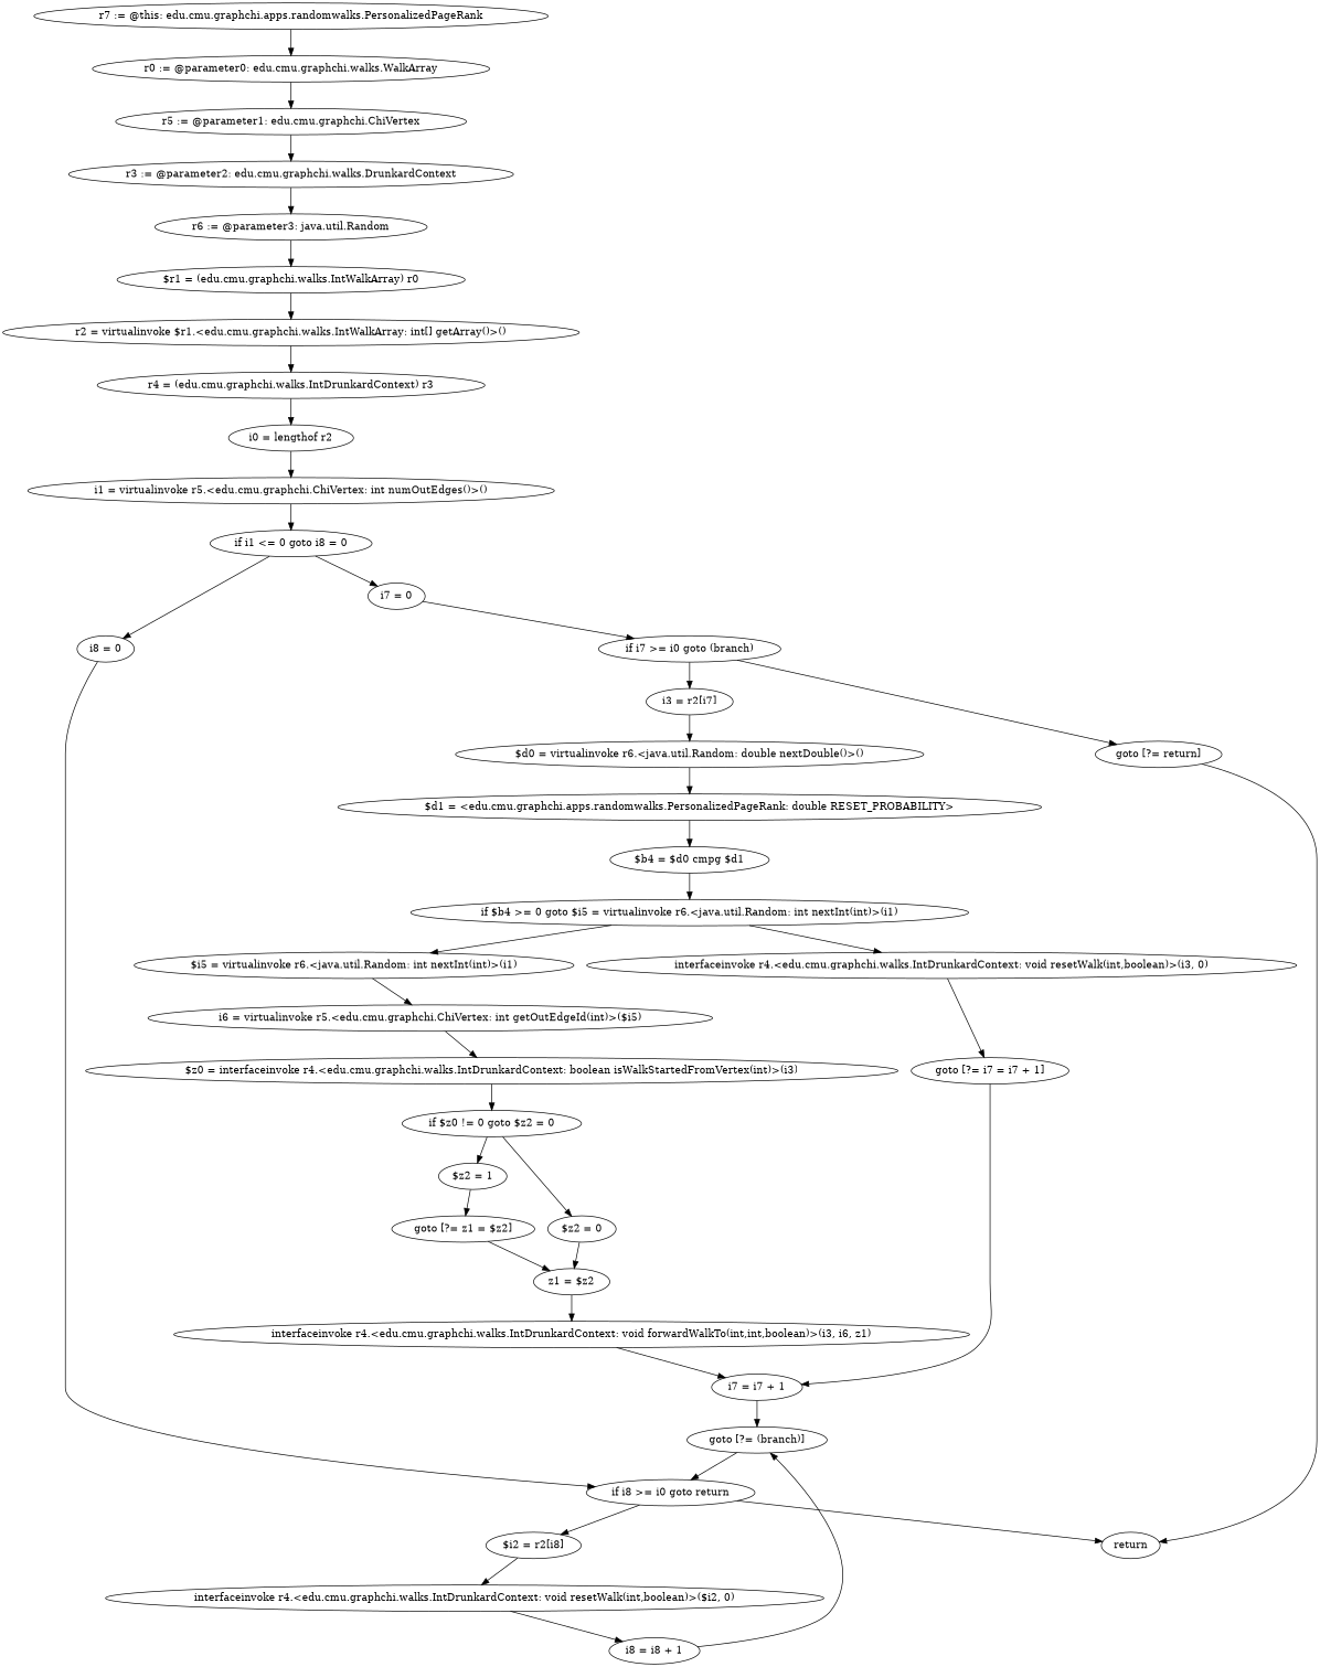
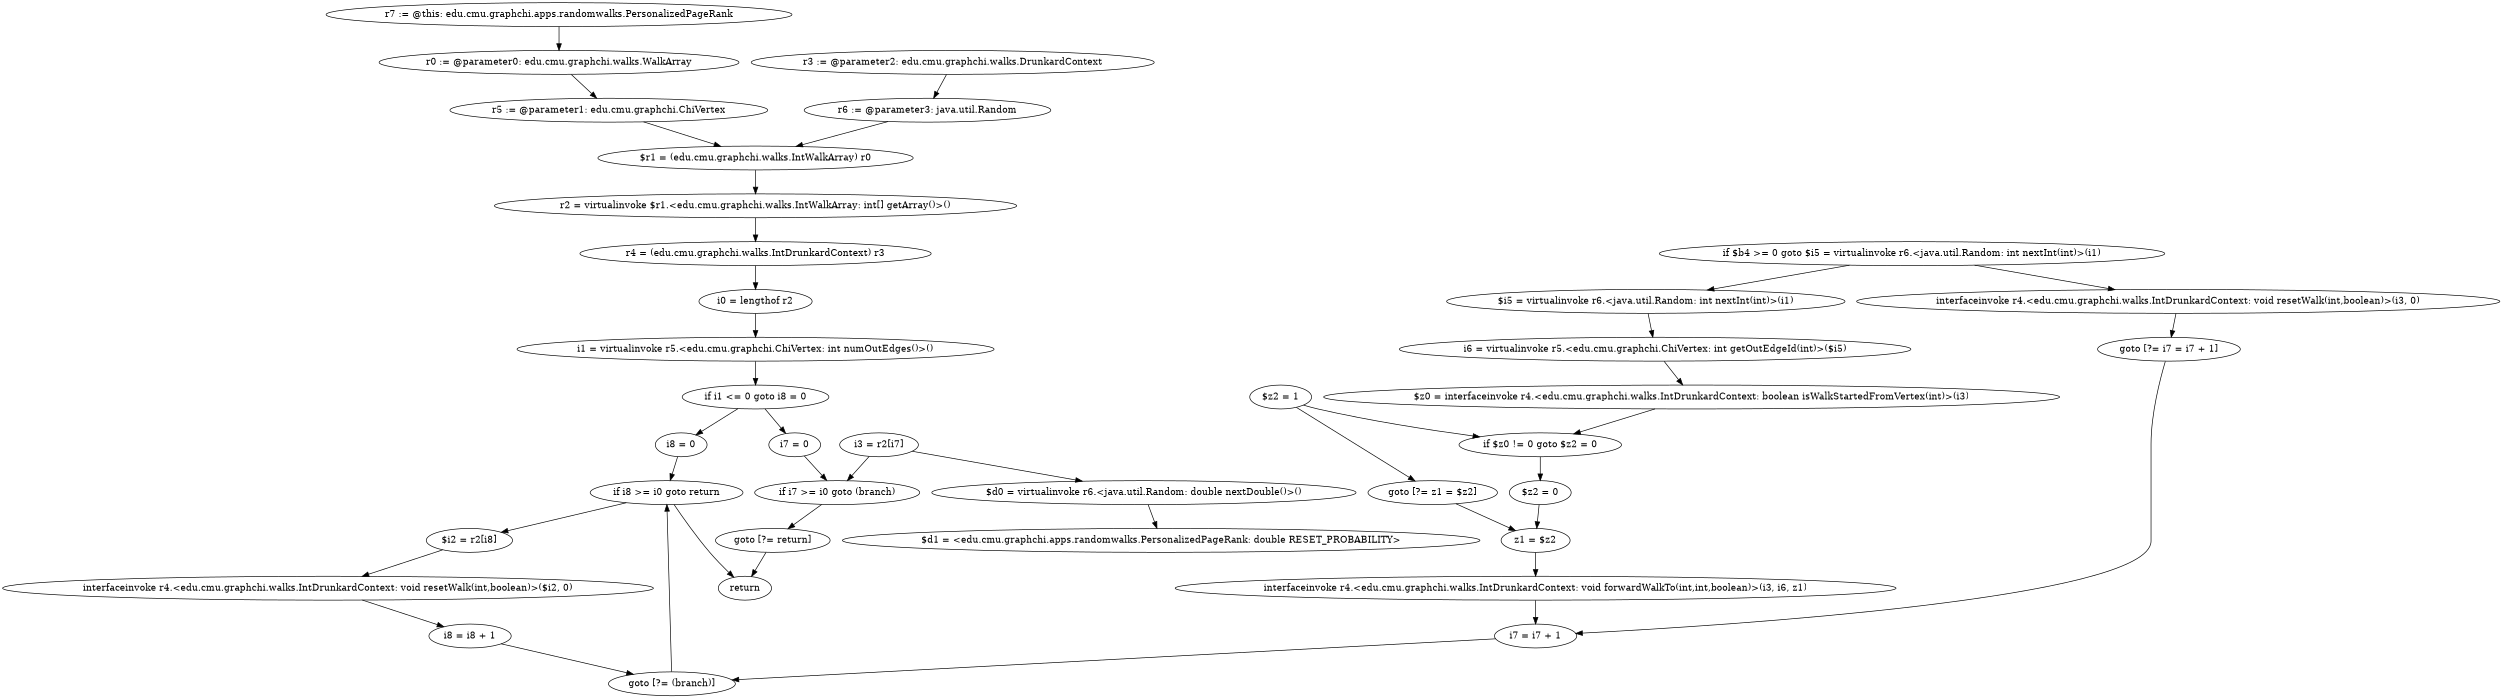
  digraph {
    "r7 := @this: edu.cmu.graphchi.apps.randomwalks.PersonalizedPageRank"
    "r0 := @parameter0: edu.cmu.graphchi.walks.WalkArray"
    "r5 := @parameter1: edu.cmu.graphchi.ChiVertex"
    "r3 := @parameter2: edu.cmu.graphchi.walks.DrunkardContext"
    "r6 := @parameter3: java.util.Random"
    "$r1 = (edu.cmu.graphchi.walks.IntWalkArray) r0"
    "r2 = virtualinvoke $r1.<edu.cmu.graphchi.walks.IntWalkArray: int[] getArray()>()"
    "r4 = (edu.cmu.graphchi.walks.IntDrunkardContext) r3"
    "i0 = lengthof r2"
    "i1 = virtualinvoke r5.<edu.cmu.graphchi.ChiVertex: int numOutEdges()>()"
    "if i1 <= 0 goto i8 = 0"
    "i7 = 0"
    "i8 = 0"
    "if i7 >= i0 goto (branch)"
    "if i8 >= i0 goto return"
    "i3 = r2[i7]"
    "goto [?= return]"
    "$d0 = virtualinvoke r6.<java.util.Random: double nextDouble()>()"
    return
    "$d1 = <edu.cmu.graphchi.apps.randomwalks.PersonalizedPageRank: double RESET_PROBABILITY>"
-   "$b4 = $d0 cmpg $d1"
    "if $b4 >= 0 goto $i5 = virtualinvoke r6.<java.util.Random: int nextInt(int)>(i1)"
    "interfaceinvoke r4.<edu.cmu.graphchi.walks.IntDrunkardContext: void resetWalk(int,boolean)>(i3, 0)"
    "$i5 = virtualinvoke r6.<java.util.Random: int nextInt(int)>(i1)"
    "goto [?= i7 = i7 + 1]"
    "i6 = virtualinvoke r5.<edu.cmu.graphchi.ChiVertex: int getOutEdgeId(int)>($i5)"
    "i7 = i7 + 1"
    "goto [?= (branch)]"
    "$z0 = interfaceinvoke r4.<edu.cmu.graphchi.walks.IntDrunkardContext: boolean isWalkStartedFromVertex(int)>(i3)"
    "if $z0 != 0 goto $z2 = 0"
    "$z2 = 1"
    "$z2 = 0"
    "goto [?= z1 = $z2]"
    "z1 = $z2"
    "interfaceinvoke r4.<edu.cmu.graphchi.walks.IntDrunkardContext: void forwardWalkTo(int,int,boolean)>(i3, i6, z1)"
    "$i2 = r2[i8]"
    "interfaceinvoke r4.<edu.cmu.graphchi.walks.IntDrunkardContext: void resetWalk(int,boolean)>($i2, 0)"
    "i8 = i8 + 1"
    "r7 := @this: edu.cmu.graphchi.apps.randomwalks.PersonalizedPageRank" -> "r0 := @parameter0: edu.cmu.graphchi.walks.WalkArray"
    "r0 := @parameter0: edu.cmu.graphchi.walks.WalkArray" -> "r5 := @parameter1: edu.cmu.graphchi.ChiVertex"
-   "r5 := @parameter1: edu.cmu.graphchi.ChiVertex" -> "r3 := @parameter2: edu.cmu.graphchi.walks.DrunkardContext"
+   "r5 := @parameter1: edu.cmu.graphchi.ChiVertex" -> "$r1 = (edu.cmu.graphchi.walks.IntWalkArray) r0"
    "r3 := @parameter2: edu.cmu.graphchi.walks.DrunkardContext" -> "r6 := @parameter3: java.util.Random"
    "r6 := @parameter3: java.util.Random" -> "$r1 = (edu.cmu.graphchi.walks.IntWalkArray) r0"
    "$r1 = (edu.cmu.graphchi.walks.IntWalkArray) r0" -> "r2 = virtualinvoke $r1.<edu.cmu.graphchi.walks.IntWalkArray: int[] getArray()>()"
    "r2 = virtualinvoke $r1.<edu.cmu.graphchi.walks.IntWalkArray: int[] getArray()>()" -> "r4 = (edu.cmu.graphchi.walks.IntDrunkardContext) r3"
    "r4 = (edu.cmu.graphchi.walks.IntDrunkardContext) r3" -> "i0 = lengthof r2"
    "i0 = lengthof r2" -> "i1 = virtualinvoke r5.<edu.cmu.graphchi.ChiVertex: int numOutEdges()>()"
    "i1 = virtualinvoke r5.<edu.cmu.graphchi.ChiVertex: int numOutEdges()>()" -> "if i1 <= 0 goto i8 = 0"
    "if i1 <= 0 goto i8 = 0" -> "i7 = 0"
    "if i1 <= 0 goto i8 = 0" -> "i8 = 0"
    "i7 = 0" -> "if i7 >= i0 goto (branch)"
    "i8 = 0" -> "if i8 >= i0 goto return"
-   "if i7 >= i0 goto (branch)" -> "i3 = r2[i7]"
+   "i3 = r2[i7]" -> "if i7 >= i0 goto (branch)"
    "if i7 >= i0 goto (branch)" -> "goto [?= return]"
    "if i8 >= i0 goto return" -> return
    "if i8 >= i0 goto return" -> "$i2 = r2[i8]"
    "i3 = r2[i7]" -> "$d0 = virtualinvoke r6.<java.util.Random: double nextDouble()>()"
    "goto [?= return]" -> return
    "$d0 = virtualinvoke r6.<java.util.Random: double nextDouble()>()" -> "$d1 = <edu.cmu.graphchi.apps.randomwalks.PersonalizedPageRank: double RESET_PROBABILITY>"
-   "$d1 = <edu.cmu.graphchi.apps.randomwalks.PersonalizedPageRank: double RESET_PROBABILITY>" -> "$b4 = $d0 cmpg $d1"
-   "$b4 = $d0 cmpg $d1" -> "if $b4 >= 0 goto $i5 = virtualinvoke r6.<java.util.Random: int nextInt(int)>(i1)"
    "if $b4 >= 0 goto $i5 = virtualinvoke r6.<java.util.Random: int nextInt(int)>(i1)" -> "interfaceinvoke r4.<edu.cmu.graphchi.walks.IntDrunkardContext: void resetWalk(int,boolean)>(i3, 0)"
    "if $b4 >= 0 goto $i5 = virtualinvoke r6.<java.util.Random: int nextInt(int)>(i1)" -> "$i5 = virtualinvoke r6.<java.util.Random: int nextInt(int)>(i1)"
    "interfaceinvoke r4.<edu.cmu.graphchi.walks.IntDrunkardContext: void resetWalk(int,boolean)>(i3, 0)" -> "goto [?= i7 = i7 + 1]"
    "$i5 = virtualinvoke r6.<java.util.Random: int nextInt(int)>(i1)" -> "i6 = virtualinvoke r5.<edu.cmu.graphchi.ChiVertex: int getOutEdgeId(int)>($i5)"
    "goto [?= i7 = i7 + 1]" -> "i7 = i7 + 1"
    "i6 = virtualinvoke r5.<edu.cmu.graphchi.ChiVertex: int getOutEdgeId(int)>($i5)" -> "$z0 = interfaceinvoke r4.<edu.cmu.graphchi.walks.IntDrunkardContext: boolean isWalkStartedFromVertex(int)>(i3)"
    "i7 = i7 + 1" -> "goto [?= (branch)]"
    "goto [?= (branch)]" -> "if i8 >= i0 goto return"
    "$z0 = interfaceinvoke r4.<edu.cmu.graphchi.walks.IntDrunkardContext: boolean isWalkStartedFromVertex(int)>(i3)" -> "if $z0 != 0 goto $z2 = 0"
-   "if $z0 != 0 goto $z2 = 0" -> "$z2 = 1"
+   "$z2 = 1" -> "if $z0 != 0 goto $z2 = 0"
    "if $z0 != 0 goto $z2 = 0" -> "$z2 = 0"
    "$z2 = 1" -> "goto [?= z1 = $z2]"
    "$z2 = 0" -> "z1 = $z2"
    "goto [?= z1 = $z2]" -> "z1 = $z2"
    "z1 = $z2" -> "interfaceinvoke r4.<edu.cmu.graphchi.walks.IntDrunkardContext: void forwardWalkTo(int,int,boolean)>(i3, i6, z1)"
    "interfaceinvoke r4.<edu.cmu.graphchi.walks.IntDrunkardContext: void forwardWalkTo(int,int,boolean)>(i3, i6, z1)" -> "i7 = i7 + 1"
    "$i2 = r2[i8]" -> "interfaceinvoke r4.<edu.cmu.graphchi.walks.IntDrunkardContext: void resetWalk(int,boolean)>($i2, 0)"
    "interfaceinvoke r4.<edu.cmu.graphchi.walks.IntDrunkardContext: void resetWalk(int,boolean)>($i2, 0)" -> "i8 = i8 + 1"
    "i8 = i8 + 1" -> "goto [?= (branch)]"
  }
